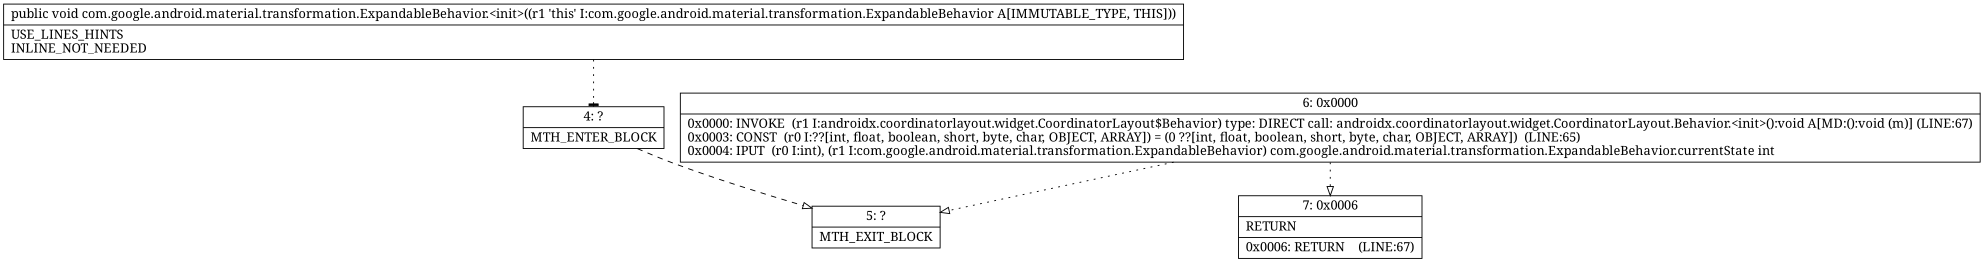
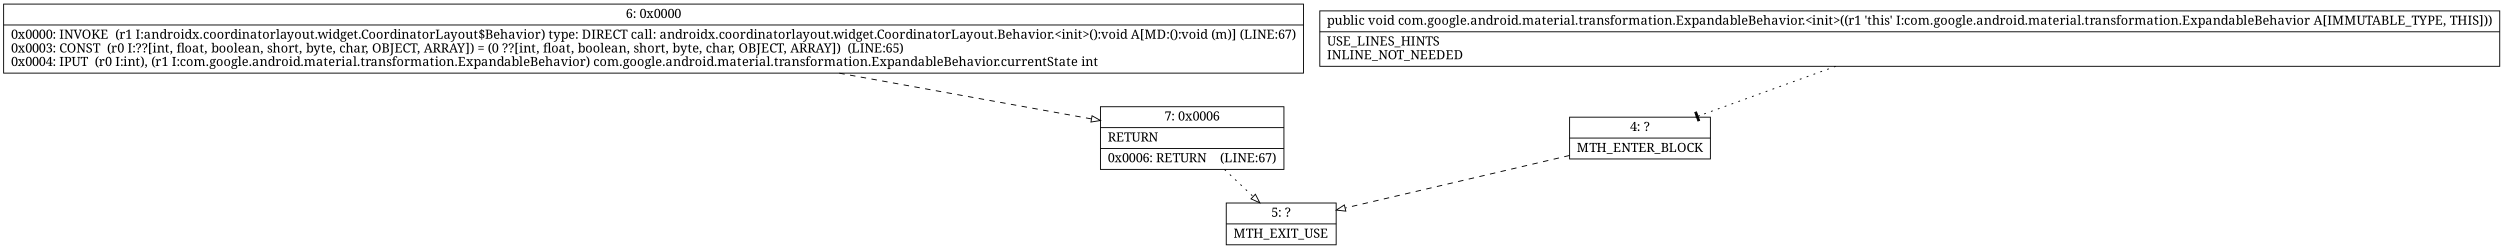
  digraph {
    fontname="Noto Serif"
    node [fontname="Noto Serif" shape=record]
    edge [arrowhead=onormal fontname="Noto Serif" style=dashed]
    n1 [label="{4\:\ ?|MTH_ENTER_BLOCK\l}"]
-   n2 [label="{5\:\ ?|MTH_EXIT_BLOCK\l}"]
+   n2 [label="{5\:\ ?|MTH_EXIT_USE\l}"]
    n3 [label="{6\:\ 0x0000|0x0000: INVOKE  (r1 I:androidx.coordinatorlayout.widget.CoordinatorLayout$Behavior) type: DIRECT call: androidx.coordinatorlayout.widget.CoordinatorLayout.Behavior.\<init\>():void A[MD:():void (m)] (LINE:67)\l0x0003: CONST  (r0 I:??[int, float, boolean, short, byte, char, OBJECT, ARRAY]) = (0 ??[int, float, boolean, short, byte, char, OBJECT, ARRAY])  (LINE:65)\l0x0004: IPUT  (r0 I:int), (r1 I:com.google.android.material.transformation.ExpandableBehavior) com.google.android.material.transformation.ExpandableBehavior.currentState int \l}"]
    n4 [label="{7\:\ 0x0006|RETURN\l|0x0006: RETURN    (LINE:67)\l}"]
    n5 [label="{public void com.google.android.material.transformation.ExpandableBehavior.\<init\>((r1 'this' I:com.google.android.material.transformation.ExpandableBehavior A[IMMUTABLE_TYPE, THIS]))  | USE_LINES_HINTS\lINLINE_NOT_NEEDED\l}"]
    n1 -> n2
-   n3 -> n4 [style=dotted]
-   n3 -> n2 [style=dotted]
+   n3 -> n4
+   n4 -> n2 [style=dotted]
    n5 -> n1 [arrowhead=tee style=dotted]
  }
